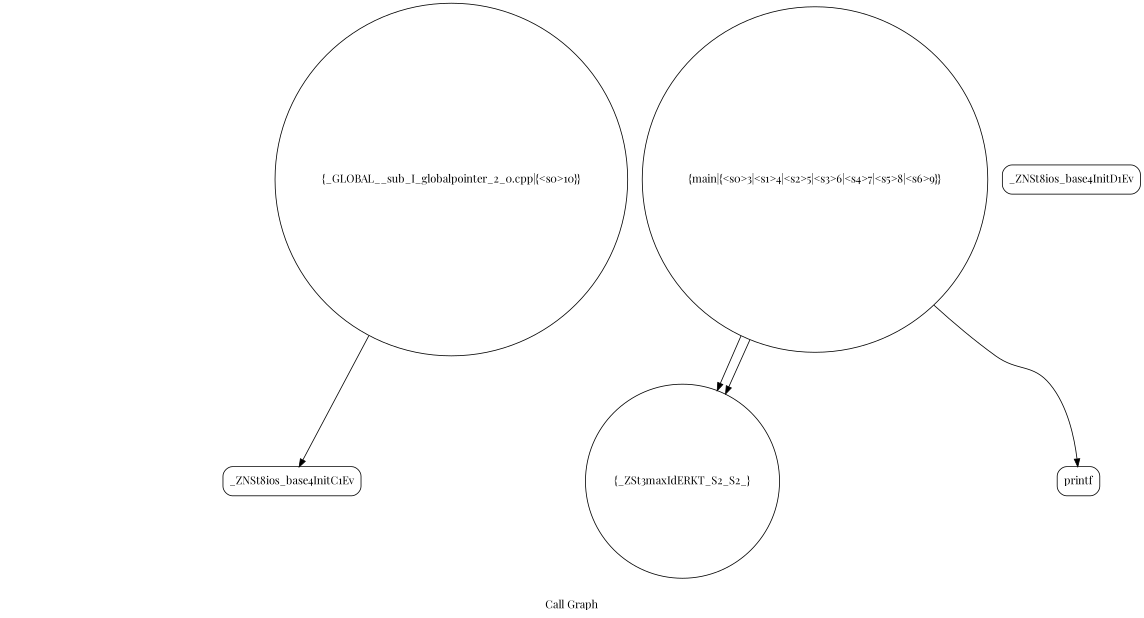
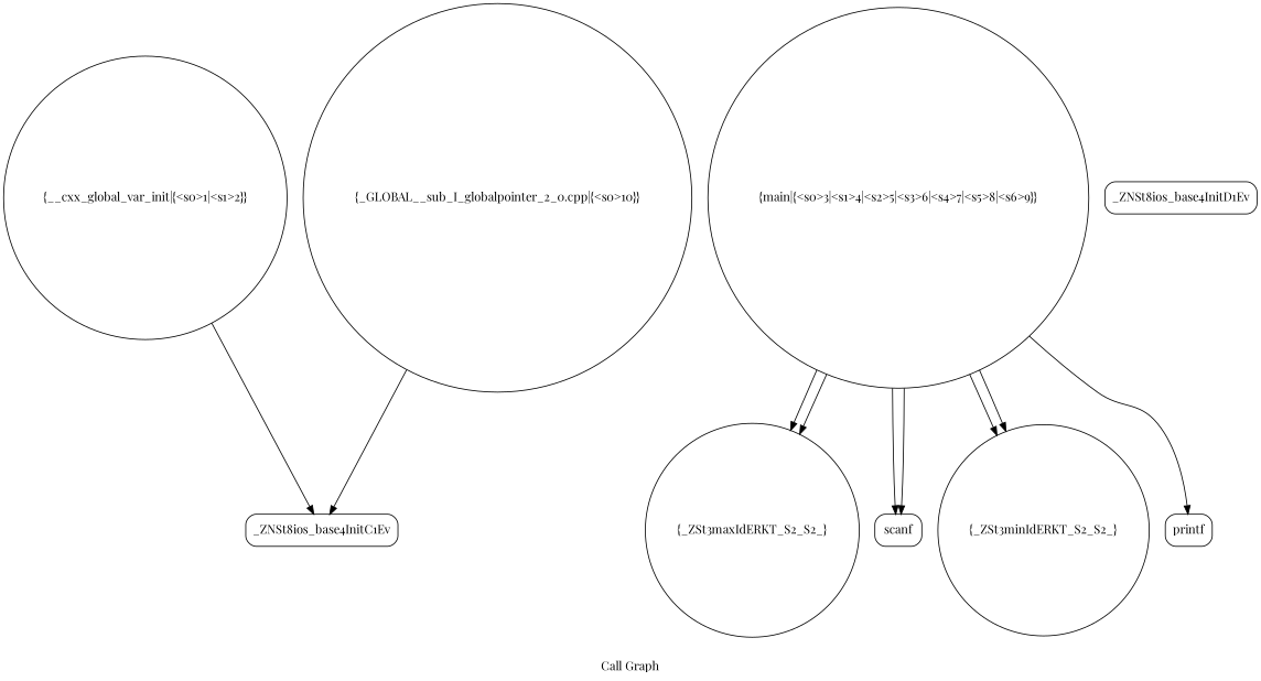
  digraph {
    fontname="Playfair Display"
    label="Call Graph"
    node [fontname="Playfair Display" shape=circle]
    edge [color=black fontname="Playfair Display" tailport=s0]
+   n1 [label="{__cxx_global_var_init|{<s0>1|<s1>2}}"]
    n2 [label="{_ZNSt8ios_base4InitC1Ev}" shape=Mrecord]
    n3 [label="{_ZSt3maxIdERKT_S2_S2_}"]
    n4 [label="{_ZNSt8ios_base4InitD1Ev}" shape=Mrecord]
    n5 [label="{_GLOBAL__sub_I_globalpointer_2_0.cpp|{<s0>10}}"]
    n6 [label="{main|{<s0>3|<s1>4|<s2>5|<s3>6|<s4>7|<s5>8|<s6>9}}"]
+   n7 [label="{scanf}" shape=Mrecord]
+   n8 [label="{_ZSt3minIdERKT_S2_S2_}"]
    n9 [label="{printf}" shape=Mrecord]
+   n1 -> n2
    n5 -> n2
    n6 -> n3 [tailport=s2]
    n6 -> n3 [tailport=s3]
+   n6 -> n7
+   n6 -> n7 [tailport=s1]
+   n6 -> n8 [tailport=s4]
+   n6 -> n8 [tailport=s5]
    n6 -> n9 [tailport=s6]
  }
